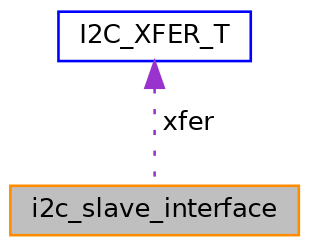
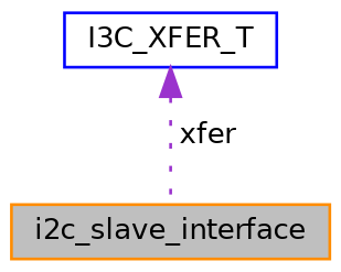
  digraph {
    node [fontname=Helvetica fontsize=10 shape=record style=filled]
    n1 [color=darkorange fillcolor=grey75 fontcolor=black height=0.2 label=i2c_slave_interface width=0.4]
-   n2 [color=blue fillcolor=white height=0.2 label=I2C_XFER_T width=0.4]
+   n2 [color=blue fillcolor=white height=0.2 label=I3C_XFER_T width=0.4]
    n2 -> n1 [color=darkorchid3 dir=back fontname=Helvetica fontsize=10 label=" xfer" labelfontname=Helvetica labelfontsize=10 style=dotted]
  }
